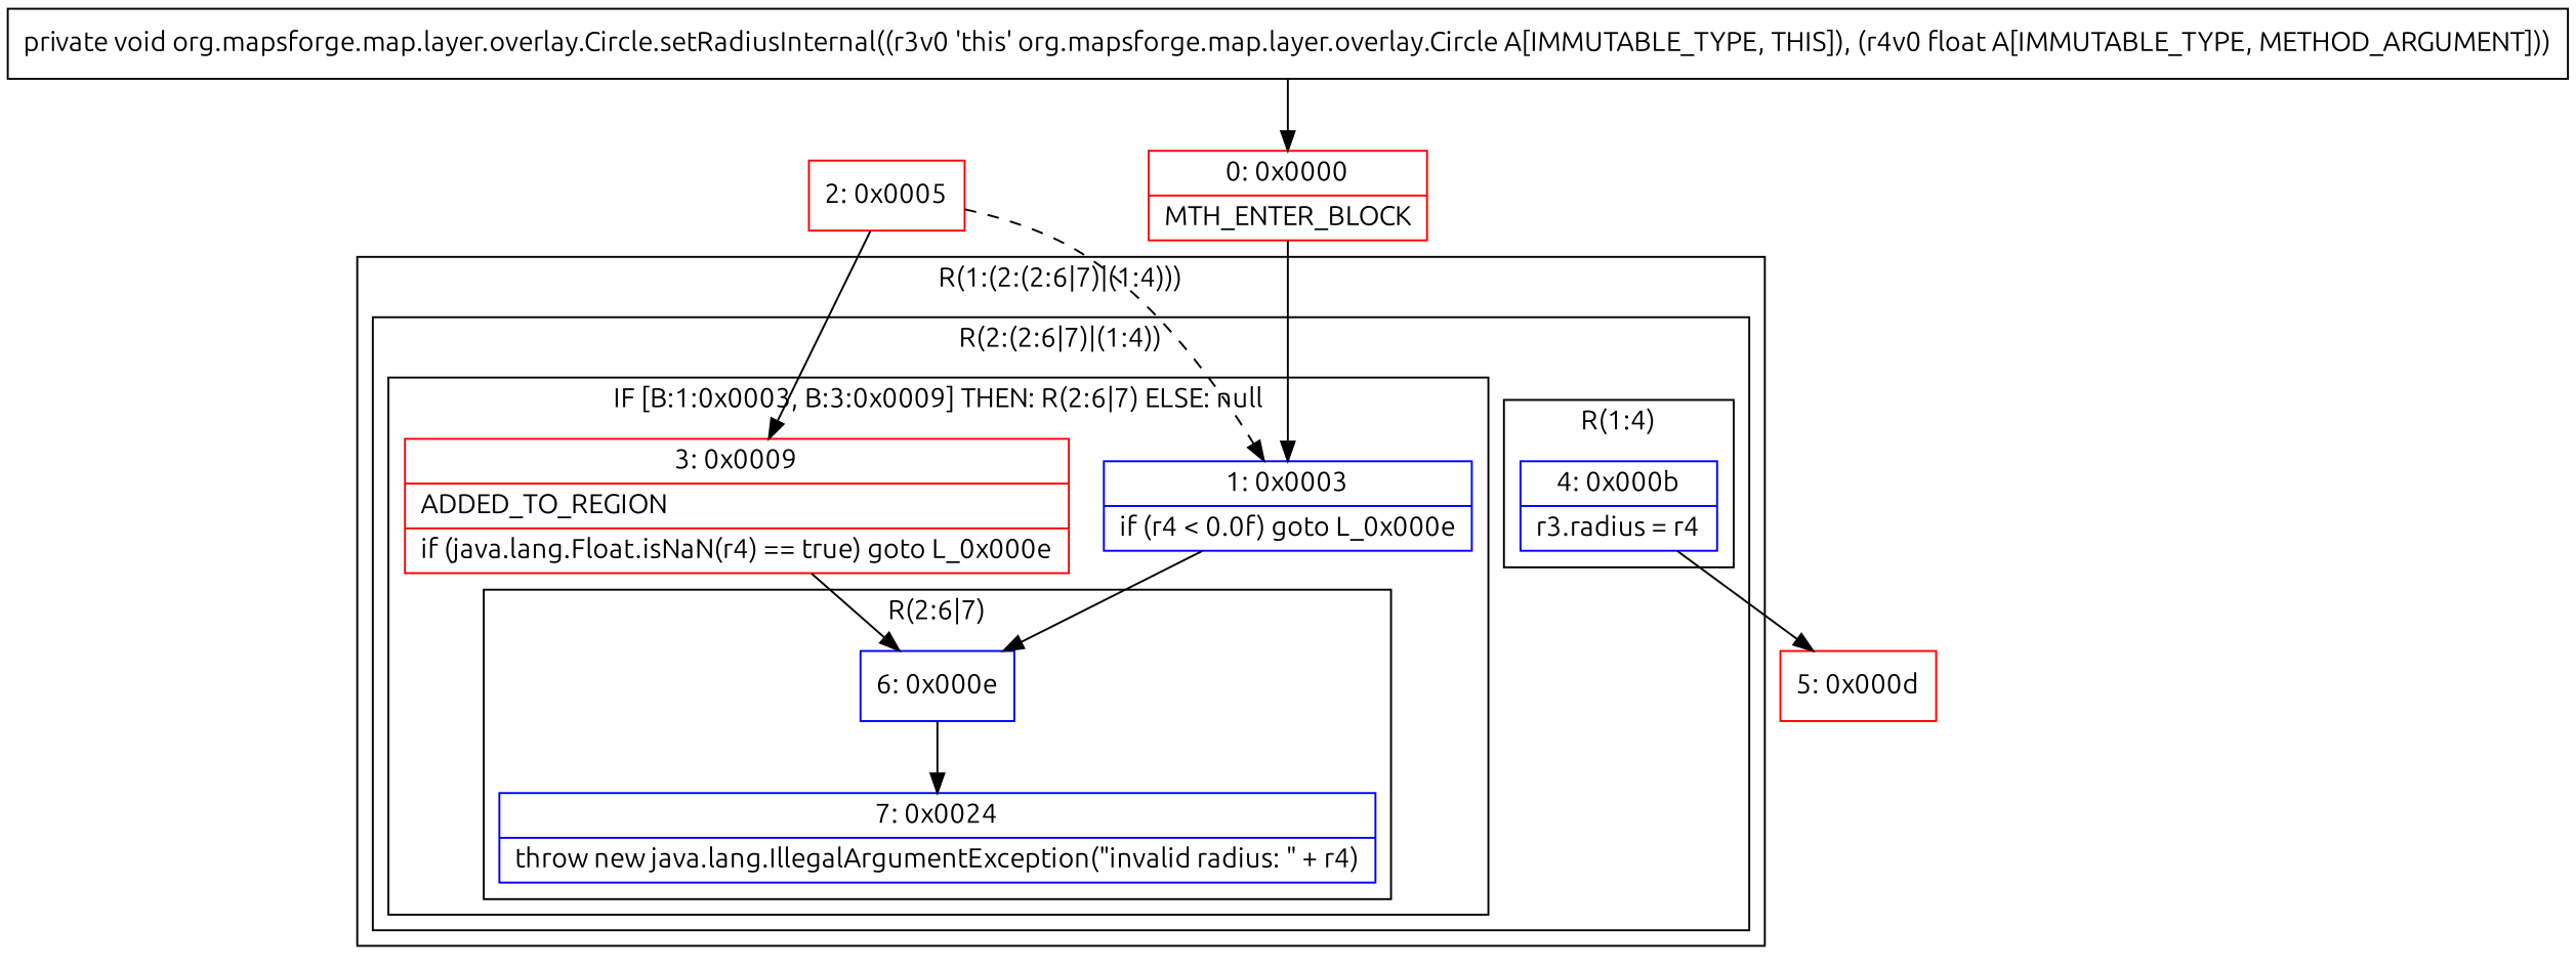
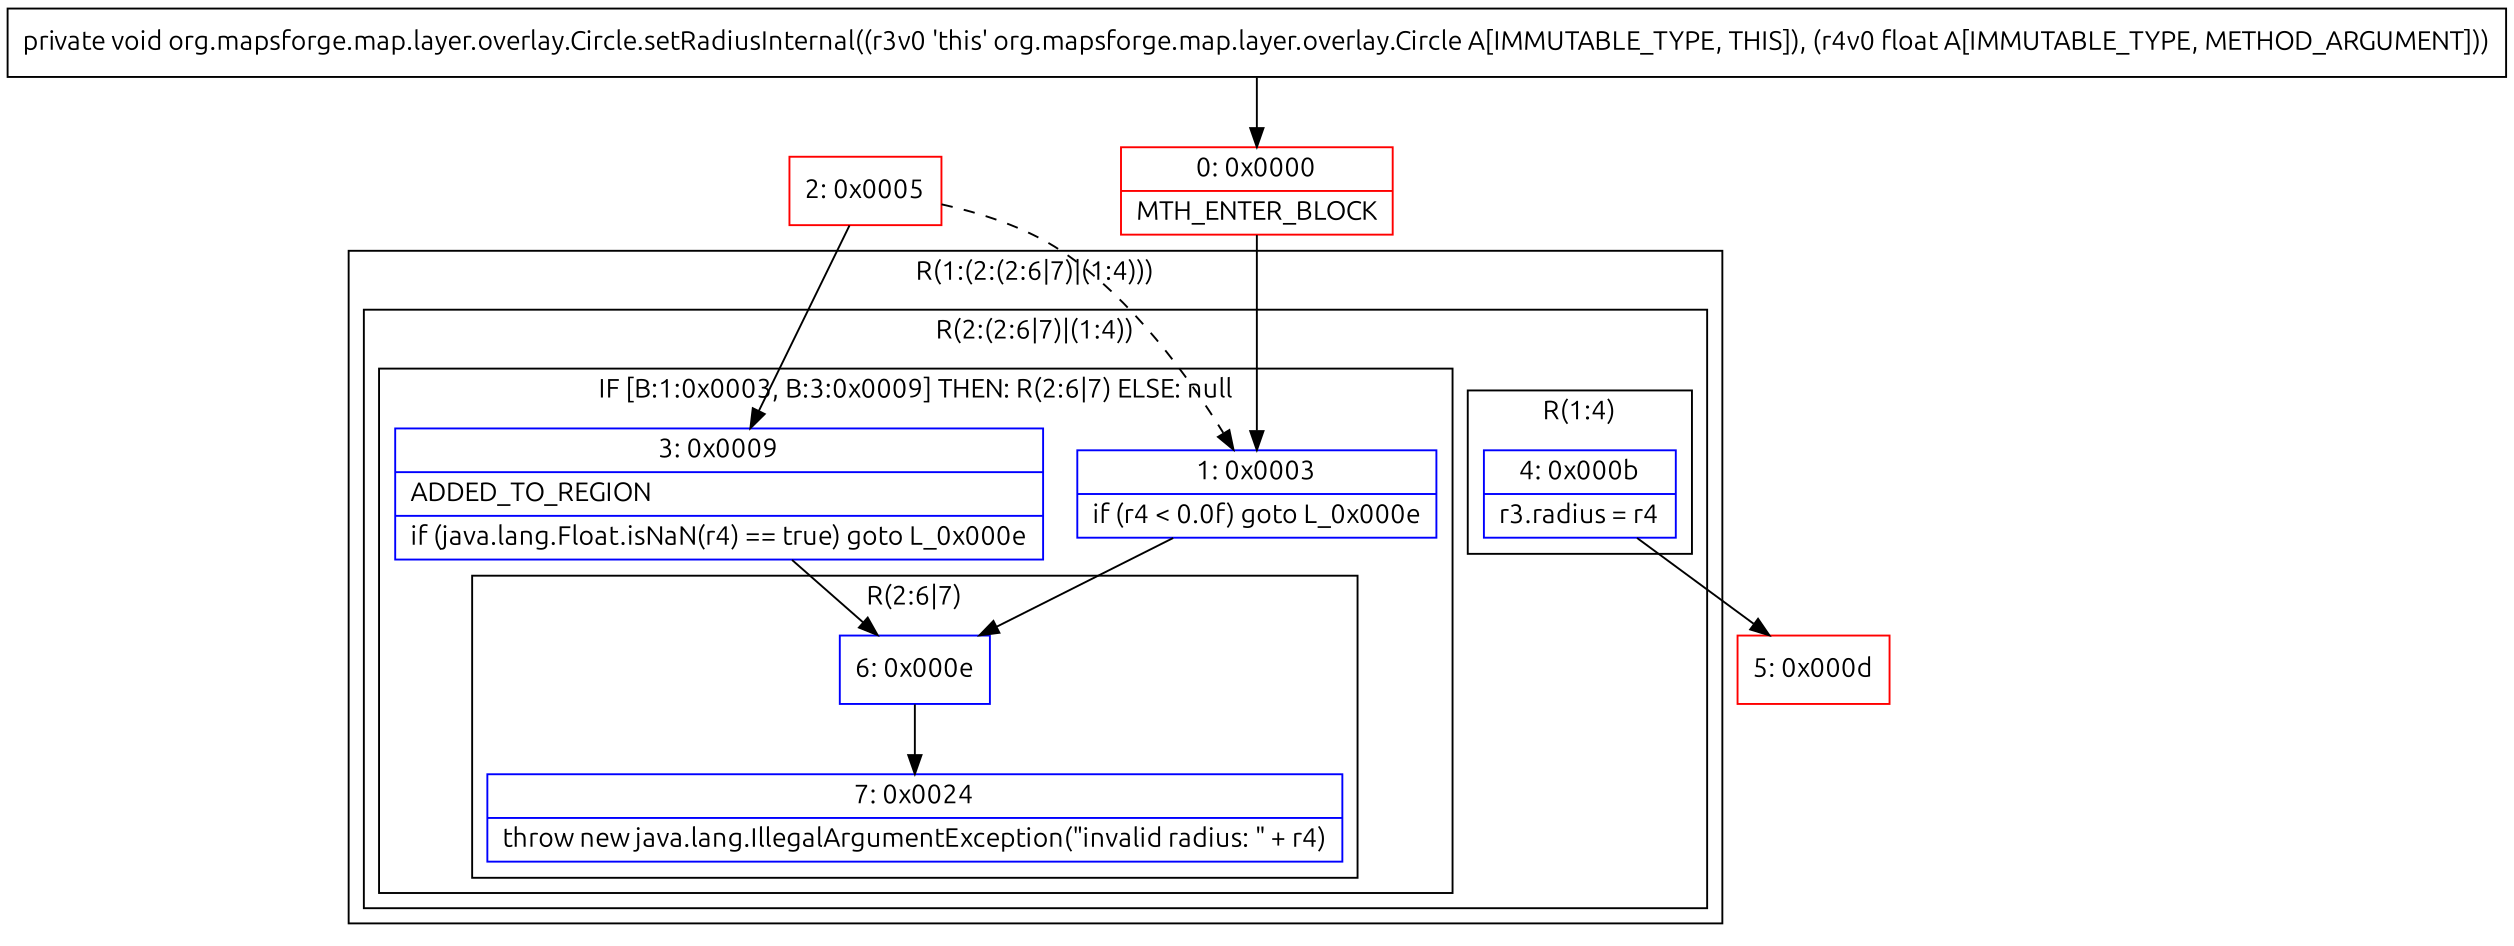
  digraph {
    fontname=Ubuntu
    node [color=blue fontname=Ubuntu shape=record]
    edge [fontname=Ubuntu]
    n1 [label="{6\:\ 0x000e}"]
    n2 [label="{7\:\ 0x0024|throw new java.lang.IllegalArgumentException(\"invalid radius: \" + r4)\l}"]
    n3 [label="{1\:\ 0x0003|if (r4 \< 0.0f) goto L_0x000e\l}"]
-   n4 [color=red label="{3\:\ 0x0009|ADDED_TO_REGION\l|if (java.lang.Float.isNaN(r4) == true) goto L_0x000e\l}"]
+   n4 [label="{3\:\ 0x0009|ADDED_TO_REGION\l|if (java.lang.Float.isNaN(r4) == true) goto L_0x000e\l}"]
    n5 [label="{4\:\ 0x000b|r3.radius = r4\l}"]
    n6 [color=red label="{5\:\ 0x000d}"]
    n7 [color=red label="{2\:\ 0x0005}"]
    n8 [color=red label="{0\:\ 0x0000|MTH_ENTER_BLOCK\l}"]
    n9 [label="{private void org.mapsforge.map.layer.overlay.Circle.setRadiusInternal((r3v0 'this' org.mapsforge.map.layer.overlay.Circle A[IMMUTABLE_TYPE, THIS]), (r4v0 float A[IMMUTABLE_TYPE, METHOD_ARGUMENT])) }" color=""]
    subgraph cluster_1 {
      label="R(1:(2:(2:6|7)|(1:4)))"
      subgraph cluster_2 {
        label="R(2:(2:6|7)|(1:4))"
        subgraph cluster_3 {
          label="IF [B:1:0x0003, B:3:0x0009] THEN: R(2:6|7) ELSE: null"
          n3
          n4
          subgraph cluster_4 {
            label="R(2:6|7)"
            n1
            n2
          }
        }
        subgraph cluster_5 {
          label="R(1:4)"
          n5
        }
      }
    }
    n1 -> n2
    n3 -> n1
    n4 -> n1
    n5 -> n6
    n7 -> n3 [style=dashed]
    n7 -> n4
    n8 -> n3
    n9 -> n8
  }
